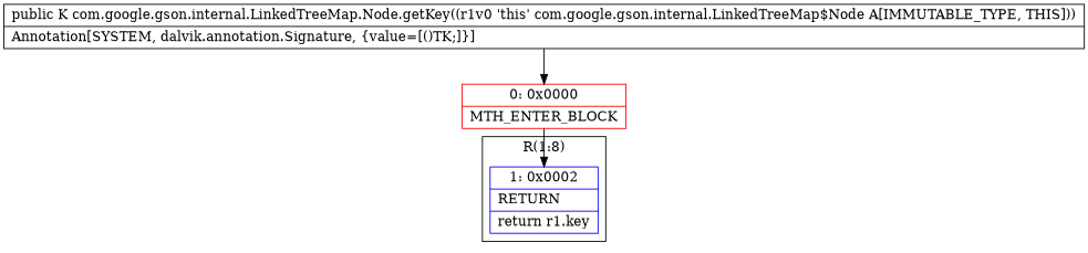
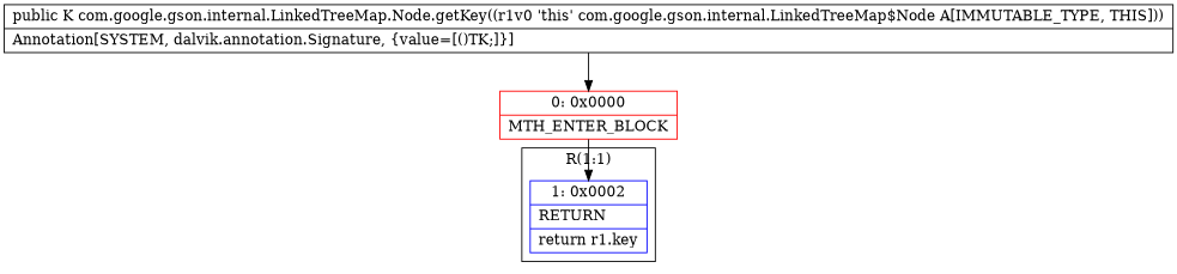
  digraph {
    node [shape=record]
    n1 [color=blue label="{1\:\ 0x0002|RETURN\l|return r1.key\l}"]
    n2 [color=red label="{0\:\ 0x0000|MTH_ENTER_BLOCK\l}"]
    n3 [label="{public K com.google.gson.internal.LinkedTreeMap.Node.getKey((r1v0 'this' com.google.gson.internal.LinkedTreeMap$Node A[IMMUTABLE_TYPE, THIS]))  | Annotation[SYSTEM, dalvik.annotation.Signature, \{value=[()TK;]\}]\l}"]
    subgraph cluster_1 {
-     label="R(1:8)"
+     label="R(1:1)"
      n1
    }
    n2 -> n1
    n3 -> n2
  }
